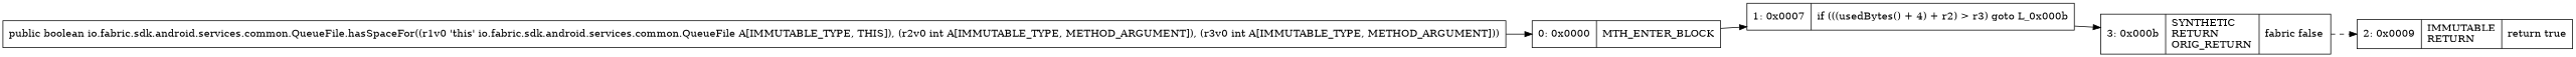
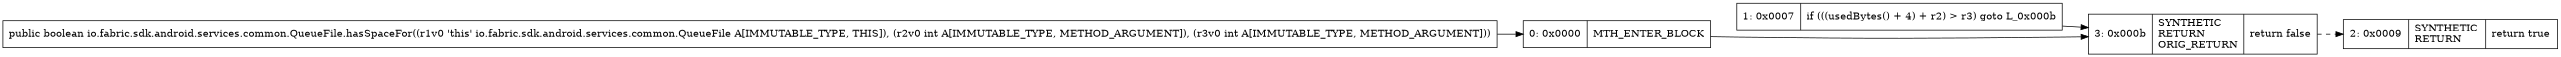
  digraph {
    fontname="DejaVu Serif"
    rankdir=LR
    node [fontname="DejaVu Serif" shape=record]
    edge [fontname="DejaVu Serif"]
    n1 [label="{0\:\ 0x0000|MTH_ENTER_BLOCK\l}"]
    n2 [label="{1\:\ 0x0007|if (((usedBytes() + 4) + r2) \> r3) goto L_0x000b\l}"]
-   n3 [label="{3\:\ 0x000b|SYNTHETIC\lRETURN\lORIG_RETURN\l|fabric false\l}"]
-   n4 [label="{2\:\ 0x0009|IMMUTABLE\lRETURN\l|return true\l}"]
+   n3 [label="{3\:\ 0x000b|SYNTHETIC\lRETURN\lORIG_RETURN\l|return false\l}"]
+   n4 [label="{2\:\ 0x0009|SYNTHETIC\lRETURN\l|return true\l}"]
    n5 [label="{public boolean io.fabric.sdk.android.services.common.QueueFile.hasSpaceFor((r1v0 'this' io.fabric.sdk.android.services.common.QueueFile A[IMMUTABLE_TYPE, THIS]), (r2v0 int A[IMMUTABLE_TYPE, METHOD_ARGUMENT]), (r3v0 int A[IMMUTABLE_TYPE, METHOD_ARGUMENT])) }"]
-   n1 -> n2
+   n1 -> n3
    n2 -> n3
    n3 -> n4 [style=dashed]
    n5 -> n1
  }
